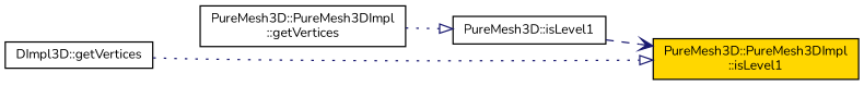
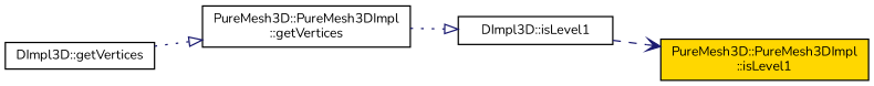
  digraph {
    fontname=Nunito
    rankdir=LR
    node [color=black fillcolor=white fontname=Nunito fontsize=10 shape=record style=filled]
    edge [arrowhead=onormal color=midnightblue fontname=Nunito fontsize=10 labelfontname=Helvetica labelfontsize=10 style=dotted]
    n1 [fontcolor=black height=0.2 label="DImpl3D::getVertices" width=0.4]
    n2 [height=0.2 label="PureMesh3D::PureMesh3DImpl\l::getVertices" width=0.4]
-   n3 [height=0.2 label="PureMesh3D::isLevel1" width=0.4]
+   n3 [height=0.2 label="DImpl3D::isLevel1" width=0.4]
    n4 [fillcolor=gold height=0.2 label="PureMesh3D::PureMesh3DImpl\l::isLevel1" width=0.4]
-   n1 -> n4
+   n1 -> n2
    n2 -> n3
    n3 -> n4 [arrowhead=vee style=dashed]
  }
